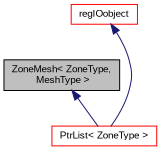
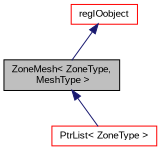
  digraph {
    fontname="Liberation Sans"
    node [color=red fontname="Liberation Sans" fontsize=10 shape=record]
    edge [color=midnightblue dir=back fontname="Liberation Sans" fontsize=10 labelfontname=Helvetica labelfontsize=10 style=solid]
    n1 [color=black fillcolor=grey75 fontcolor=black height=0.2 label="ZoneMesh\< ZoneType,\l MeshType \>" style=filled width=0.4]
    n2 [height=0.2 label="PtrList\< ZoneType \>" width=0.4]
    n3 [height=0.2 label=regIOobject width=0.4]
    n1 -> n2
-   n3 -> n2
+   n3 -> n1
  }
